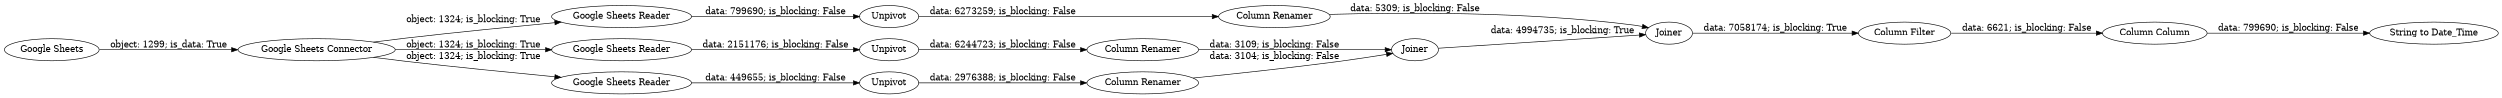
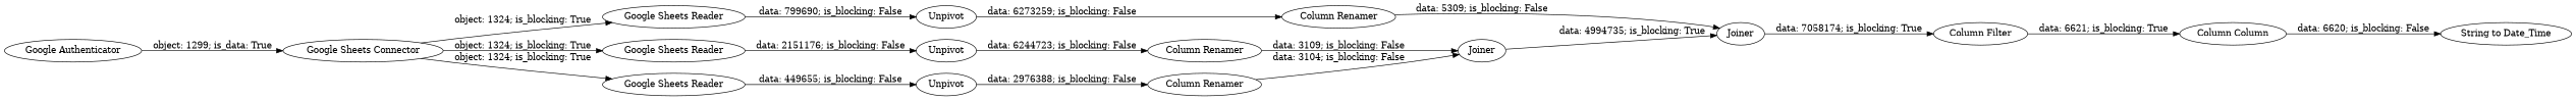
  digraph {
    rankdir=LR
    n1 [label=Unpivot]
    n2 [label="Column Renamer"]
    n3 [label=Joiner]
    n4 [label="Column Filter"]
    n5 [label="Column Column"]
    n6 [label="Google Sheets Connector"]
    n7 [label="Google Sheets Reader"]
    n8 [label="Google Sheets Reader"]
    n9 [label="Google Sheets Reader"]
    n10 [label=Unpivot]
    n11 [label=Unpivot]
    n12 [label="Column Renamer"]
    n13 [label=Joiner]
    n14 [label="Column Renamer"]
    n15 [label="String to Date_Time"]
-   n16 [label="Google Sheets"]
+   n16 [label="Google Authenticator"]
    n1 -> n2 [label="data: 6273259; is_blocking: False"]
    n2 -> n3 [label="data: 5309; is_blocking: False"]
    n3 -> n4 [label="data: 7058174; is_blocking: True"]
-   n4 -> n5 [label="data: 6621; is_blocking: False"]
-   n5 -> n15 [label="data: 799690; is_blocking: False"]
+   n4 -> n5 [label="data: 6621; is_blocking: True"]
+   n5 -> n15 [label="data: 6620; is_blocking: False"]
    n6 -> n7 [label="object: 1324; is_blocking: True"]
    n6 -> n8 [label="object: 1324; is_blocking: True"]
    n6 -> n9 [label="object: 1324; is_blocking: True"]
    n7 -> n1 [label="data: 799690; is_blocking: False"]
    n8 -> n10 [label="data: 2151176; is_blocking: False"]
    n9 -> n11 [label="data: 449655; is_blocking: False"]
    n10 -> n12 [label="data: 6244723; is_blocking: False"]
    n11 -> n14 [label="data: 2976388; is_blocking: False"]
    n12 -> n13 [label="data: 3109; is_blocking: False"]
    n13 -> n3 [label="data: 4994735; is_blocking: True"]
    n14 -> n13 [label="data: 3104; is_blocking: False"]
    n16 -> n6 [label="object: 1299; is_data: True"]
  }
